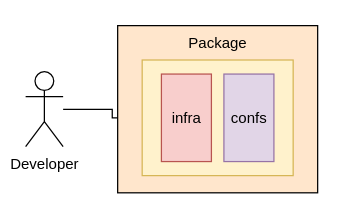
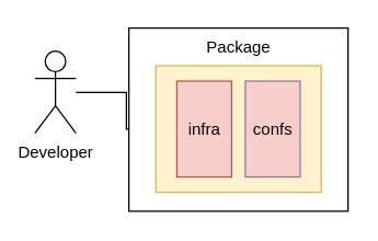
  <mxCell id="0" />
  <mxCell id="1" parent="0" />
  <mxCell id="2" value="" style="edgeStyle=orthogonalEdgeStyle;rounded=0;orthogonalLoop=1;jettySize=auto;html=1;" edge="1" parent="1" source="3" target="7"><mxGeometry relative="1" as="geometry" /></mxCell>
- <mxCell id="3" value="Developer" style="shape=umlActor;verticalLabelPosition=bottom;verticalAlign=top;html=1;outlineConnect=0;" vertex="1" parent="1"><mxGeometry x="20" y="56.88" width="30" height="60" as="geometry" /></mxCell>
+ <mxCell id="3" value="Developer" style="shape=umlActor;verticalLabelPosition=bottom;verticalAlign=top;html=1;outlineConnect=0;" vertex="1" parent="1"><mxGeometry x="25" y="36.88" width="30" height="60" as="geometry" /></mxCell>
  <mxCell id="4" value="" style="group" vertex="1" connectable="0" parent="1"><mxGeometry x="93.63" y="20" width="160" height="133.75" as="geometry" /></mxCell>
- <mxCell id="5" value="Package" style="whiteSpace=wrap;html=1;verticalAlign=top;fillColor=#ffe6cc;" vertex="1" parent="4"><mxGeometry width="160" height="133.75" as="geometry" /></mxCell>
+ <mxCell id="5" value="Package" style="whiteSpace=wrap;html=1;verticalAlign=top;" vertex="1" parent="4"><mxGeometry width="160" height="133.75" as="geometry" /></mxCell>
  <mxCell id="6" value="" style="rounded=0;whiteSpace=wrap;html=1;fillColor=#fff2cc;strokeColor=#d6b656;" vertex="1" parent="4"><mxGeometry x="19.61" y="27.5" width="120.79" height="92.5" as="geometry" /></mxCell>
  <mxCell id="7" value="infra" style="rounded=0;whiteSpace=wrap;html=1;fillColor=#f8cecc;strokeColor=#b85450;" vertex="1" parent="4"><mxGeometry x="35" y="38.75" width="40" height="70" as="geometry" /></mxCell>
- <mxCell id="8" value="confs" style="rounded=0;whiteSpace=wrap;html=1;fillColor=#e1d5e7;strokeColor=#9673a6;" vertex="1" parent="4"><mxGeometry x="85" y="38.75" width="40" height="70" as="geometry" /></mxCell>
+ <mxCell id="8" value="confs" style="rounded=0;whiteSpace=wrap;html=1;fillColor=#f8cecc;strokeColor=#9673a6;" vertex="1" parent="4"><mxGeometry x="85" y="38.75" width="40" height="70" as="geometry" /></mxCell>
